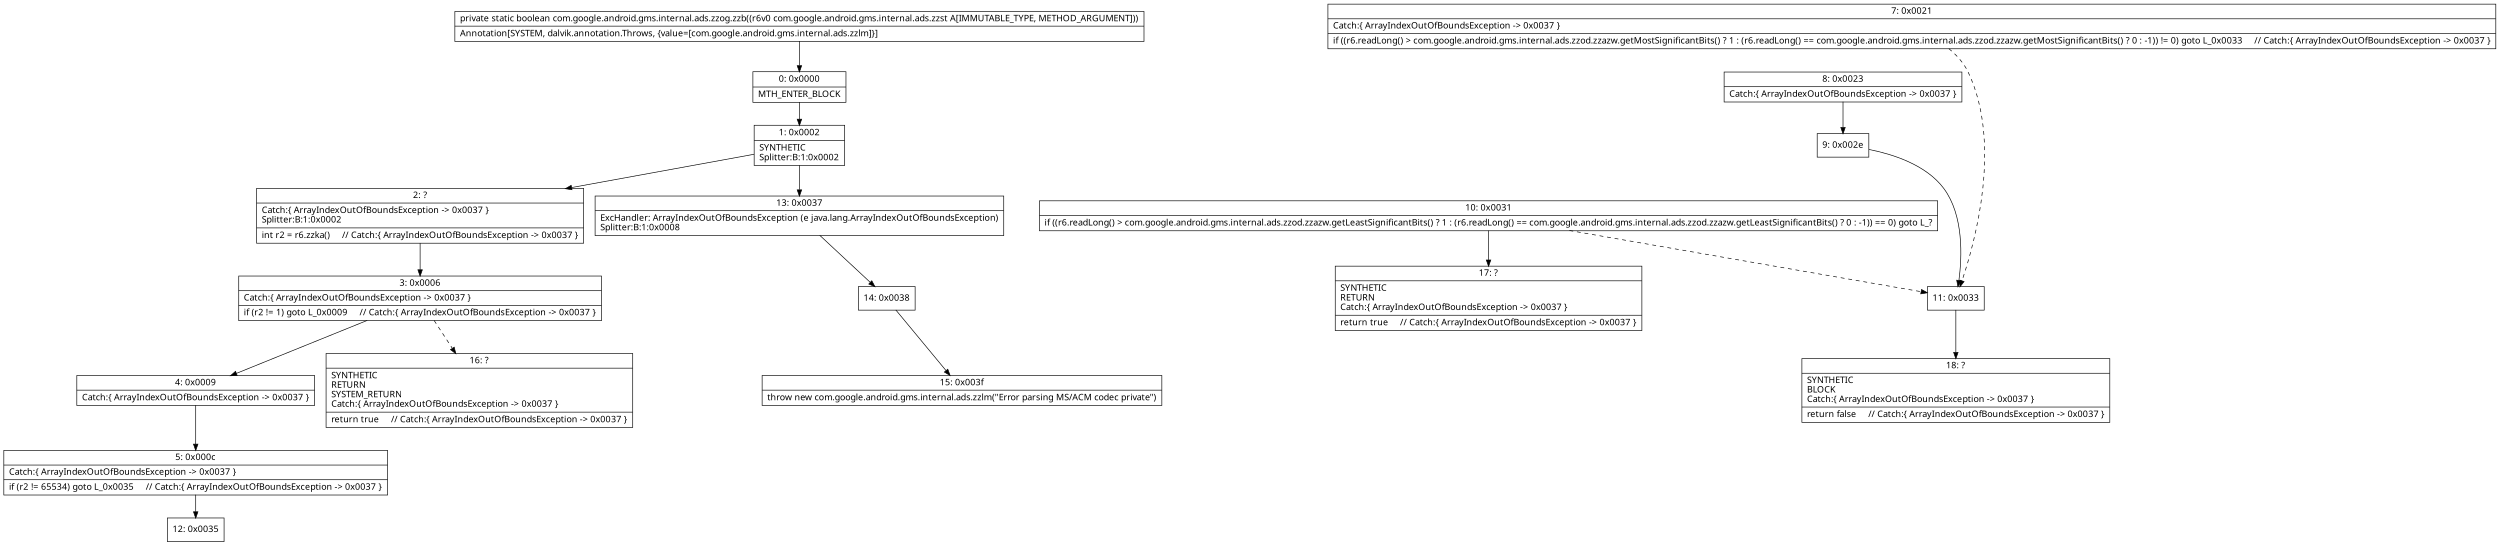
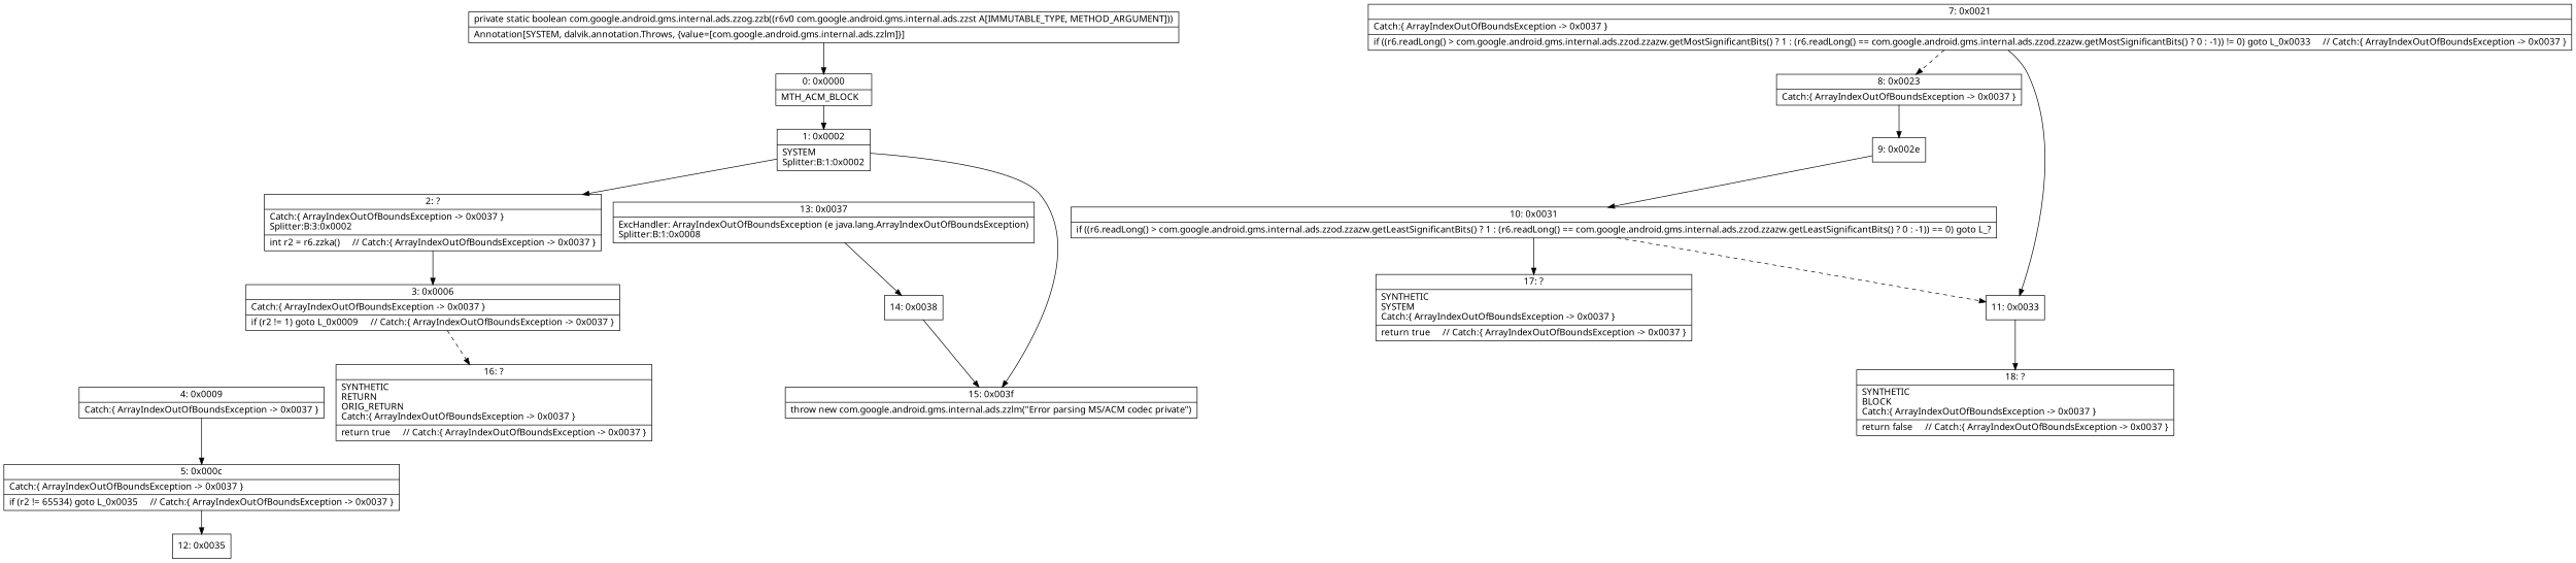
  digraph {
    fontname="Noto Sans"
    node [fontname="Noto Sans" shape=record]
    edge [fontname="Noto Sans"]
-   n1 [label="{0\:\ 0x0000|MTH_ENTER_BLOCK\l}"]
-   n2 [label="{1\:\ 0x0002|SYNTHETIC\lSplitter:B:1:0x0002\l}"]
-   n3 [label="{2\:\ ?|Catch:\{ ArrayIndexOutOfBoundsException \-\> 0x0037 \}\lSplitter:B:1:0x0002\l|int r2 = r6.zzka()     \/\/ Catch:\{ ArrayIndexOutOfBoundsException \-\> 0x0037 \}\l}"]
+   n1 [label="{0\:\ 0x0000|MTH_ACM_BLOCK\l}"]
+   n2 [label="{1\:\ 0x0002|SYSTEM\lSplitter:B:1:0x0002\l}"]
+   n3 [label="{2\:\ ?|Catch:\{ ArrayIndexOutOfBoundsException \-\> 0x0037 \}\lSplitter:B:3:0x0002\l|int r2 = r6.zzka()     \/\/ Catch:\{ ArrayIndexOutOfBoundsException \-\> 0x0037 \}\l}"]
    n4 [label="{13\:\ 0x0037|ExcHandler: ArrayIndexOutOfBoundsException (e java.lang.ArrayIndexOutOfBoundsException)\lSplitter:B:1:0x0008\l}"]
    n5 [label="{3\:\ 0x0006|Catch:\{ ArrayIndexOutOfBoundsException \-\> 0x0037 \}\l|if (r2 != 1) goto L_0x0009     \/\/ Catch:\{ ArrayIndexOutOfBoundsException \-\> 0x0037 \}\l}"]
    n6 [label="{14\:\ 0x0038}"]
    n7 [label="{4\:\ 0x0009|Catch:\{ ArrayIndexOutOfBoundsException \-\> 0x0037 \}\l}"]
-   n8 [label="{16\:\ ?|SYNTHETIC\lRETURN\lSYSTEM_RETURN\lCatch:\{ ArrayIndexOutOfBoundsException \-\> 0x0037 \}\l|return true     \/\/ Catch:\{ ArrayIndexOutOfBoundsException \-\> 0x0037 \}\l}"]
+   n8 [label="{16\:\ ?|SYNTHETIC\lRETURN\lORIG_RETURN\lCatch:\{ ArrayIndexOutOfBoundsException \-\> 0x0037 \}\l|return true     \/\/ Catch:\{ ArrayIndexOutOfBoundsException \-\> 0x0037 \}\l}"]
    n9 [label="{5\:\ 0x000c|Catch:\{ ArrayIndexOutOfBoundsException \-\> 0x0037 \}\l|if (r2 != 65534) goto L_0x0035     \/\/ Catch:\{ ArrayIndexOutOfBoundsException \-\> 0x0037 \}\l}"]
    n10 [label="{12\:\ 0x0035}"]
    n11 [label="{7\:\ 0x0021|Catch:\{ ArrayIndexOutOfBoundsException \-\> 0x0037 \}\l|if ((r6.readLong() \> com.google.android.gms.internal.ads.zzod.zzazw.getMostSignificantBits() ? 1 : (r6.readLong() == com.google.android.gms.internal.ads.zzod.zzazw.getMostSignificantBits() ? 0 : \-1)) != 0) goto L_0x0033     \/\/ Catch:\{ ArrayIndexOutOfBoundsException \-\> 0x0037 \}\l}"]
    n12 [label="{8\:\ 0x0023|Catch:\{ ArrayIndexOutOfBoundsException \-\> 0x0037 \}\l}"]
    n13 [label="{11\:\ 0x0033}"]
    n14 [label="{9\:\ 0x002e}"]
    n15 [label="{18\:\ ?|SYNTHETIC\lBLOCK\lCatch:\{ ArrayIndexOutOfBoundsException \-\> 0x0037 \}\l|return false     \/\/ Catch:\{ ArrayIndexOutOfBoundsException \-\> 0x0037 \}\l}"]
    n16 [label="{10\:\ 0x0031|if ((r6.readLong() \> com.google.android.gms.internal.ads.zzod.zzazw.getLeastSignificantBits() ? 1 : (r6.readLong() == com.google.android.gms.internal.ads.zzod.zzazw.getLeastSignificantBits() ? 0 : \-1)) == 0) goto L_?\l}"]
-   n17 [label="{17\:\ ?|SYNTHETIC\lRETURN\lCatch:\{ ArrayIndexOutOfBoundsException \-\> 0x0037 \}\l|return true     \/\/ Catch:\{ ArrayIndexOutOfBoundsException \-\> 0x0037 \}\l}"]
+   n17 [label="{17\:\ ?|SYNTHETIC\lSYSTEM\lCatch:\{ ArrayIndexOutOfBoundsException \-\> 0x0037 \}\l|return true     \/\/ Catch:\{ ArrayIndexOutOfBoundsException \-\> 0x0037 \}\l}"]
    n18 [label="{15\:\ 0x003f|throw new com.google.android.gms.internal.ads.zzlm(\"Error parsing MS\/ACM codec private\")\l}"]
    n19 [label="{private static boolean com.google.android.gms.internal.ads.zzog.zzb((r6v0 com.google.android.gms.internal.ads.zzst A[IMMUTABLE_TYPE, METHOD_ARGUMENT]))  | Annotation[SYSTEM, dalvik.annotation.Throws, \{value=[com.google.android.gms.internal.ads.zzlm]\}]\l}"]
    n1 -> n2
    n2 -> n3
-   n2 -> n4
+   n2 -> n18
    n3 -> n5
    n4 -> n6
-   n5 -> n7
    n5 -> n8 [style=dashed]
    n6 -> n18
    n7 -> n9
    n9 -> n10
-   n11 -> n13 [style=dashed]
+   n11 -> n12 [style=dashed]
+   n11 -> n13
    n12 -> n14
    n13 -> n15
-   n14 -> n13
+   n14 -> n16
    n16 -> n13 [style=dashed]
    n16 -> n17
    n19 -> n1
  }
